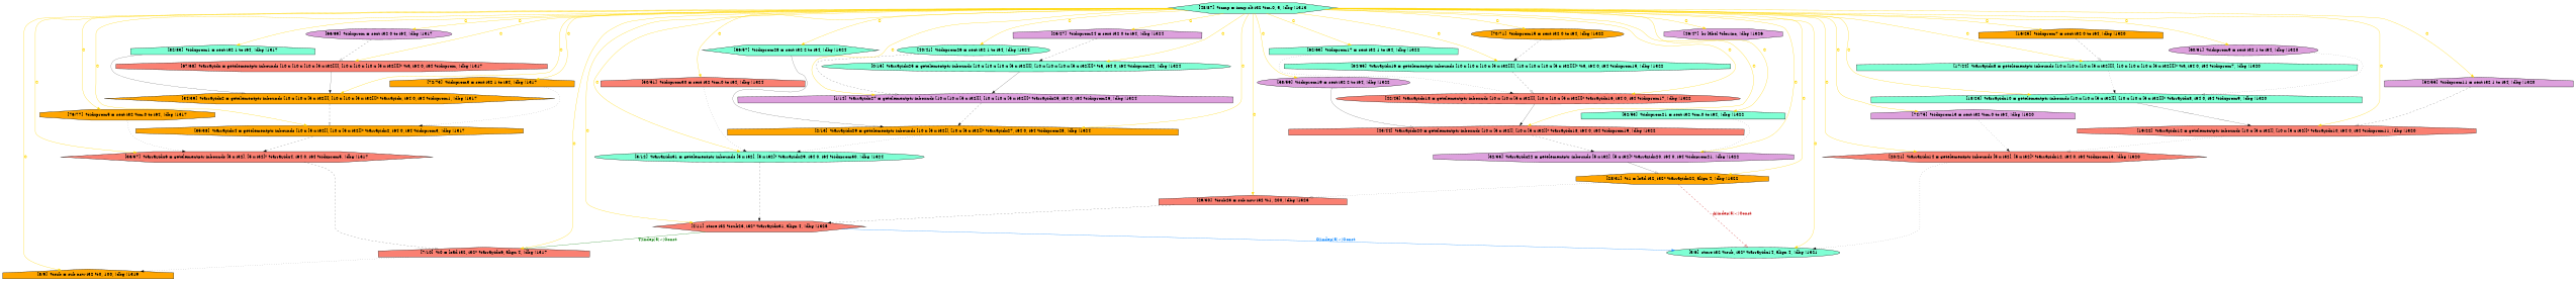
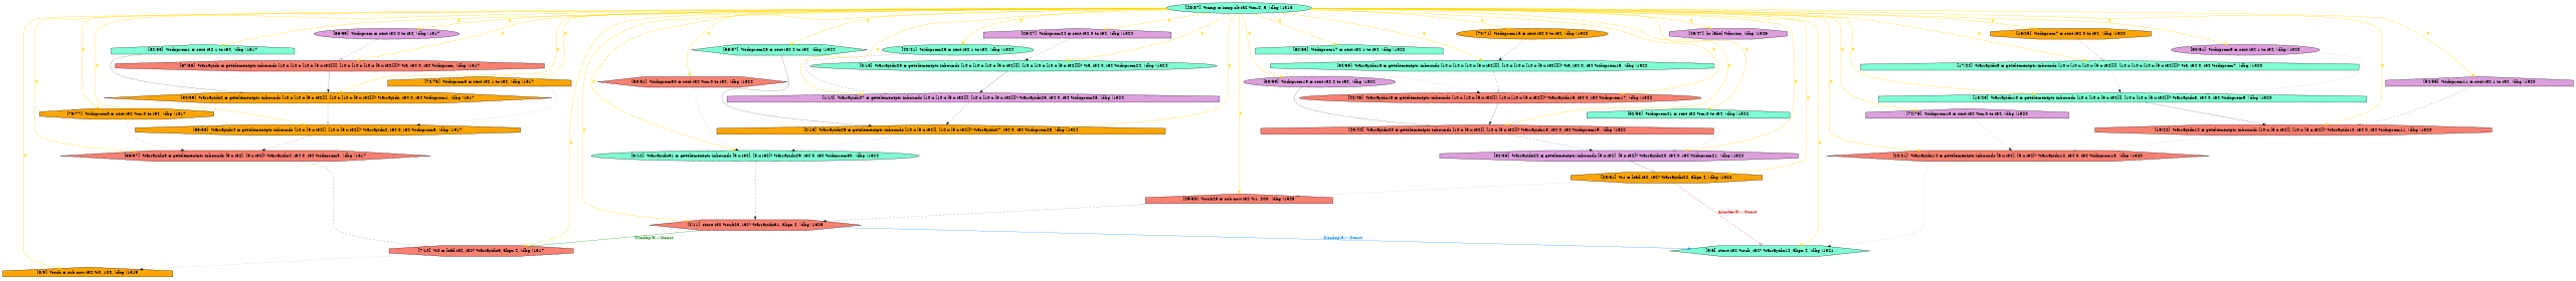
  digraph {
    node [fillcolor=aquamarine shape=house style=filled]
    edge [color=gold fontcolor=gold penwidth=1.0 style=solid]
    n1 [fillcolor=orange label="[8/9]  %sub = sub nsw i32 %0, 100, !dbg !1319"]
-   n2 [label="[5/6]  store i32 %sub, i32* %arrayidx14, align 4, !dbg !1321" shape=ellipse]
+   n2 [label="[5/6]  store i32 %sub, i32* %arrayidx14, align 4, !dbg !1321" shape=hexagon]
    n3 [fillcolor=plum label="[32/33]  %arrayidx22 = getelementptr inbounds [5 x i32], [5 x i32]* %arrayidx20, i64 0, i64 %idxprom21, !dbg !1322" shape=octagon]
    n4 [fillcolor=orange label="[28/31]  %1 = load i32, i32* %arrayidx22, align 4, !dbg !1322" shape=octagon]
    n5 [fillcolor=salmon label="[29/30]  %sub23 = sub nsw i32 %1, 200, !dbg !1323"]
    n6 [fillcolor=salmon label="[4/11]  store i32 %sub23, i32* %arrayidx31, align 4, !dbg !1325" shape=hexagon]
-   n7 [fillcolor=salmon label="[7/10]  %0 = load i32, i32* %arrayidx6, align 4, !dbg !1317"]
+   n7 [fillcolor=salmon label="[7/10]  %0 = load i32, i32* %arrayidx6, align 4, !dbg !1317" shape=octagon]
    n8 [label="[56/57]  %idxprom28 = sext i32 2 to i64, !dbg !1324" shape=hexagon]
    n9 [fillcolor=orange label="[2/13]  %arrayidx29 = getelementptr inbounds [10 x [5 x i32]], [10 x [5 x i32]]* %arrayidx27, i64 0, i64 %idxprom28, !dbg !1324"]
    n10 [label="[3/12]  %arrayidx31 = getelementptr inbounds [5 x i32], [5 x i32]* %arrayidx29, i64 0, i64 %idxprom30, !dbg !1324" shape=ellipse]
    n11 [fillcolor=orange label="[72/73]  %idxprom3 = sext i32 1 to i64, !dbg !1317"]
    n12 [fillcolor=orange label="[35/38]  %arrayidx4 = getelementptr inbounds [10 x [5 x i32]], [10 x [5 x i32]]* %arrayidx2, i64 0, i64 %idxprom3, !dbg !1317" shape=octagon]
    n13 [fillcolor=salmon label="[36/37]  %arrayidx6 = getelementptr inbounds [5 x i32], [5 x i32]* %arrayidx4, i64 0, i64 %idxprom5, !dbg !1317" shape=hexagon]
    n14 [fillcolor=orange label="[70/71]  %idxprom15 = sext i32 0 to i64, !dbg !1322" shape=ellipse]
    n15 [label="[64/65]  %arrayidx16 = getelementptr inbounds [10 x [10 x [10 x [5 x i32]]]], [10 x [10 x [10 x [5 x i32]]]]* %a, i64 0, i64 %idxprom15, !dbg !1322" shape=octagon]
    n16 [fillcolor=salmon label="[42/45]  %arrayidx18 = getelementptr inbounds [10 x [10 x [5 x i32]]], [10 x [10 x [5 x i32]]]* %arrayidx16, i64 0, i64 %idxprom17, !dbg !1322" shape=ellipse]
    n17 [fillcolor=plum label="[1/14]  %arrayidx27 = getelementptr inbounds [10 x [10 x [5 x i32]]], [10 x [10 x [5 x i32]]]* %arrayidx25, i64 0, i64 %idxprom26, !dbg !1324"]
    n18 [fillcolor=orange label="[76/77]  %idxprom5 = sext i32 %m.0 to i64, !dbg !1317" shape=octagon]
    n19 [fillcolor=salmon label="[19/22]  %arrayidx12 = getelementptr inbounds [10 x [5 x i32]], [10 x [5 x i32]]* %arrayidx10, i64 0, i64 %idxprom11, !dbg !1320" shape=octagon]
    n20 [fillcolor=salmon label="[20/21]  %arrayidx14 = getelementptr inbounds [5 x i32], [5 x i32]* %arrayidx12, i64 0, i64 %idxprom13, !dbg !1320" shape=hexagon]
    n21 [label="[40/41]  %idxprom26 = sext i32 1 to i64, !dbg !1324" shape=ellipse]
    n22 [label="[82/83]  %idxprom1 = sext i32 1 to i64, !dbg !1317"]
    n23 [fillcolor=orange label="[34/39]  %arrayidx2 = getelementptr inbounds [10 x [10 x [5 x i32]]], [10 x [10 x [5 x i32]]]* %arrayidx, i64 0, i64 %idxprom1, !dbg !1317" shape=hexagon]
    n24 [label="[62/63]  %idxprom17 = sext i32 1 to i64, !dbg !1322"]
    n25 [fillcolor=salmon label="[43/44]  %arrayidx20 = getelementptr inbounds [10 x [5 x i32]], [10 x [5 x i32]]* %arrayidx18, i64 0, i64 %idxprom19, !dbg !1322"]
    n26 [fillcolor=plum label="[74/75]  %idxprom13 = sext i32 %m.0 to i64, !dbg !1320"]
    n27 [fillcolor=plum label="[54/55]  %idxprom11 = sext i32 1 to i64, !dbg !1320"]
    n28 [fillcolor=plum label="[46/47]  br label %for.inc, !dbg !1326" shape=octagon]
-   n29 [label="[48/87]  %cmp = icmp slt i32 %m.0, 5, !dbg !1313" shape=hexagon]
-   n30 [fillcolor=orange label="[16/25]  %idxprom7 = sext i32 0 to i64, !dbg !1320"]
-   n31 [fillcolor=salmon label="[50/51]  %idxprom30 = sext i32 %m.0 to i64, !dbg !1324"]
+   n29 [label="[48/87]  %cmp = icmp slt i32 %m.0, 5, !dbg !1313" shape=ellipse]
+   n30 [fillcolor=orange label="[16/25]  %idxprom7 = sext i32 0 to i64, !dbg !1320" shape=octagon]
+   n31 [fillcolor=salmon label="[50/51]  %idxprom30 = sext i32 %m.0 to i64, !dbg !1324" shape=hexagon]
    n32 [fillcolor=plum label="[26/27]  %idxprom24 = sext i32 0 to i64, !dbg !1324"]
    n33 [fillcolor=salmon label="[67/68]  %arrayidx = getelementptr inbounds [10 x [10 x [10 x [5 x i32]]]], [10 x [10 x [10 x [5 x i32]]]]* %a, i64 0, i64 %idxprom, !dbg !1317" shape=octagon]
    n34 [fillcolor=plum label="[66/69]  %idxprom = sext i32 0 to i64, !dbg !1317" shape=ellipse]
    n35 [label="[52/53]  %idxprom21 = sext i32 %m.0 to i64, !dbg !1322"]
    n36 [label="[0/15]  %arrayidx25 = getelementptr inbounds [10 x [10 x [10 x [5 x i32]]]], [10 x [10 x [10 x [5 x i32]]]]* %a, i64 0, i64 %idxprom24, !dbg !1324" shape=ellipse]
    n37 [fillcolor=plum label="[60/61]  %idxprom9 = sext i32 1 to i64, !dbg !1320" shape=ellipse]
    n38 [fillcolor=plum label="[58/59]  %idxprom19 = sext i32 2 to i64, !dbg !1322" shape=ellipse]
    n39 [label="[18/23]  %arrayidx10 = getelementptr inbounds [10 x [10 x [5 x i32]]], [10 x [10 x [5 x i32]]]* %arrayidx8, i64 0, i64 %idxprom9, !dbg !1320"]
    n40 [label="[17/24]  %arrayidx8 = getelementptr inbounds [10 x [10 x [10 x [5 x i32]]]], [10 x [10 x [10 x [5 x i32]]]]* %a, i64 0, i64 %idxprom7, !dbg !1320"]
    n3 -> n4 [arrowhead=onormal color=black fontcolor=black penwidth=0.5 style=bold]
    n4 -> n2 [arrowhead=onormal color=firebrick3 fontcolor=firebrick3 label="A|indep|5|<|Const" style=dashed]
    n4 -> n5 [arrowhead=onormal color=black fontcolor=black penwidth=0.5 style=dotted]
    n5 -> n6 [arrowhead=normal color=black fontcolor=black penwidth=0.5 style=dashed]
    n6 -> n2 [arrowhead=normal color=dodgerblue fontcolor=dodgerblue label="O|indep|5|<|Const" style=bold]
    n6 -> n7 [arrowhead=onormal color=forestgreen fontcolor=forestgreen label="T|indep|5|<|Const" style=bold]
    n7 -> n1 [arrowhead=normal color=black fontcolor=black penwidth=0.5 style=dotted]
    n8 -> n9 [arrowhead=normal color=black fontcolor=black penwidth=0.5 style=bold]
    n9 -> n10 [arrowhead=normal color=black fontcolor=black penwidth=0.5 style=dotted]
    n10 -> n6 [arrowhead=normal color=black fontcolor=black penwidth=0.5 style=dashed]
    n11 -> n12 [arrowhead=normal color=black fontcolor=black penwidth=0.5 style=dotted]
    n12 -> n13 [arrowhead=normal color=black fontcolor=black penwidth=0.5 style=dashed]
    n13 -> n7 [arrowhead=onormal color=black fontcolor=black penwidth=0.5 style=dashed]
    n14 -> n15 [arrowhead=normal color=black fontcolor=black penwidth=0.5 style=dashed]
    n15 -> n16 [arrowhead=onormal color=black fontcolor=black penwidth=0.5 style=dashed]
    n16 -> n25 [arrowhead=normal color=black fontcolor=black penwidth=0.5 style=bold]
    n17 -> n9 [arrowhead=normal color=black fontcolor=black penwidth=0.5 style=dashed]
    n18 -> n13 [arrowhead=normal color=black fontcolor=black penwidth=0.5 style=dotted]
    n19 -> n20 [arrowhead=onormal color=black fontcolor=black penwidth=0.5 style=dotted]
    n20 -> n2 [arrowhead=normal color=black fontcolor=black penwidth=0.5 style=dotted]
    n21 -> n17 [arrowhead=onormal color=black fontcolor=black penwidth=0.5 style=dashed]
    n22 -> n23 [arrowhead=onormal color=black fontcolor=black penwidth=0.5 style=bold]
    n23 -> n12 [arrowhead=onormal color=black fontcolor=black penwidth=0.5 style=dashed]
    n24 -> n16 [arrowhead=normal color=black fontcolor=black penwidth=0.5 style=dotted]
    n25 -> n3 [arrowhead=normal color=black fontcolor=black penwidth=0.5 style=dashed]
    n26 -> n20 [arrowhead=normal color=black fontcolor=black penwidth=0.5 style=dotted]
    n27 -> n19 [arrowhead=onormal color=black fontcolor=black penwidth=0.5 style=dashed]
    n29 -> n1 [label=C]
    n29 -> n2 [label=C]
    n29 -> n3 [label=C]
    n29 -> n4 [label=C]
    n29 -> n5 [label=C]
    n29 -> n6 [label=C]
    n29 -> n7 [label=C]
    n29 -> n8 [label=C]
    n29 -> n9 [label=C]
    n29 -> n10 [label=C]
    n29 -> n11 [label=C]
    n29 -> n12 [label=C]
    n29 -> n13 [label=C]
    n29 -> n14 [label=C]
    n29 -> n15 [label=C]
    n29 -> n16 [label=C]
    n29 -> n17 [label=C]
    n29 -> n18 [label=C]
    n29 -> n19 [label=C]
    n29 -> n20 [label=C]
    n29 -> n21 [label=C]
    n29 -> n22 [label=C]
    n29 -> n23 [label=C]
    n29 -> n24 [label=C]
    n29 -> n25 [label=C]
    n29 -> n26 [label=C]
    n29 -> n27 [label=C]
    n29 -> n28 [label=C]
    n29 -> n30 [label=C]
    n29 -> n31 [label=C]
    n29 -> n32 [label=C]
    n29 -> n33 [label=C]
    n29 -> n34 [label=C]
    n29 -> n35 [label=C]
    n29 -> n36 [label=C]
    n29 -> n37 [label=C]
    n29 -> n38 [label=C]
    n29 -> n39 [label=C]
    n29 -> n40 [label=C]
    n30 -> n40 [arrowhead=onormal color=black fontcolor=black penwidth=0.5 style=dashed]
    n31 -> n10 [arrowhead=normal color=black fontcolor=black penwidth=0.5 style=dotted]
    n32 -> n36 [arrowhead=normal color=black fontcolor=black penwidth=0.5 style=dashed]
    n33 -> n23 [arrowhead=normal color=black fontcolor=black penwidth=0.5 style=bold]
    n34 -> n33 [arrowhead=onormal color=black fontcolor=black penwidth=0.5 style=dashed]
    n35 -> n3 [arrowhead=onormal color=black fontcolor=black penwidth=0.5 style=dotted]
    n36 -> n17 [arrowhead=normal color=black fontcolor=black penwidth=0.5 style=bold]
    n37 -> n39 [arrowhead=onormal color=black fontcolor=black penwidth=0.5 style=dotted]
    n38 -> n25 [arrowhead=onormal color=black fontcolor=black penwidth=0.5 style=bold]
    n39 -> n19 [arrowhead=normal color=black fontcolor=black penwidth=0.5 style=bold]
    n40 -> n39 [arrowhead=normal color=black fontcolor=black penwidth=0.5 style=dotted]
  }
